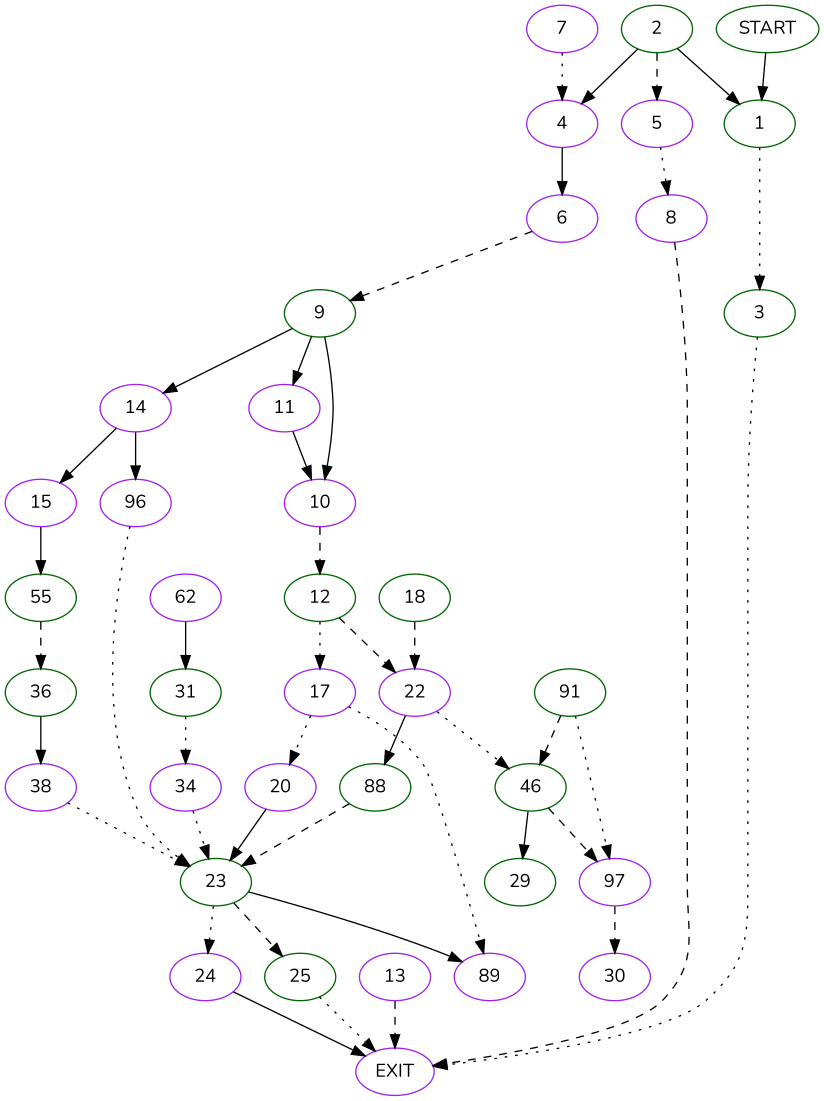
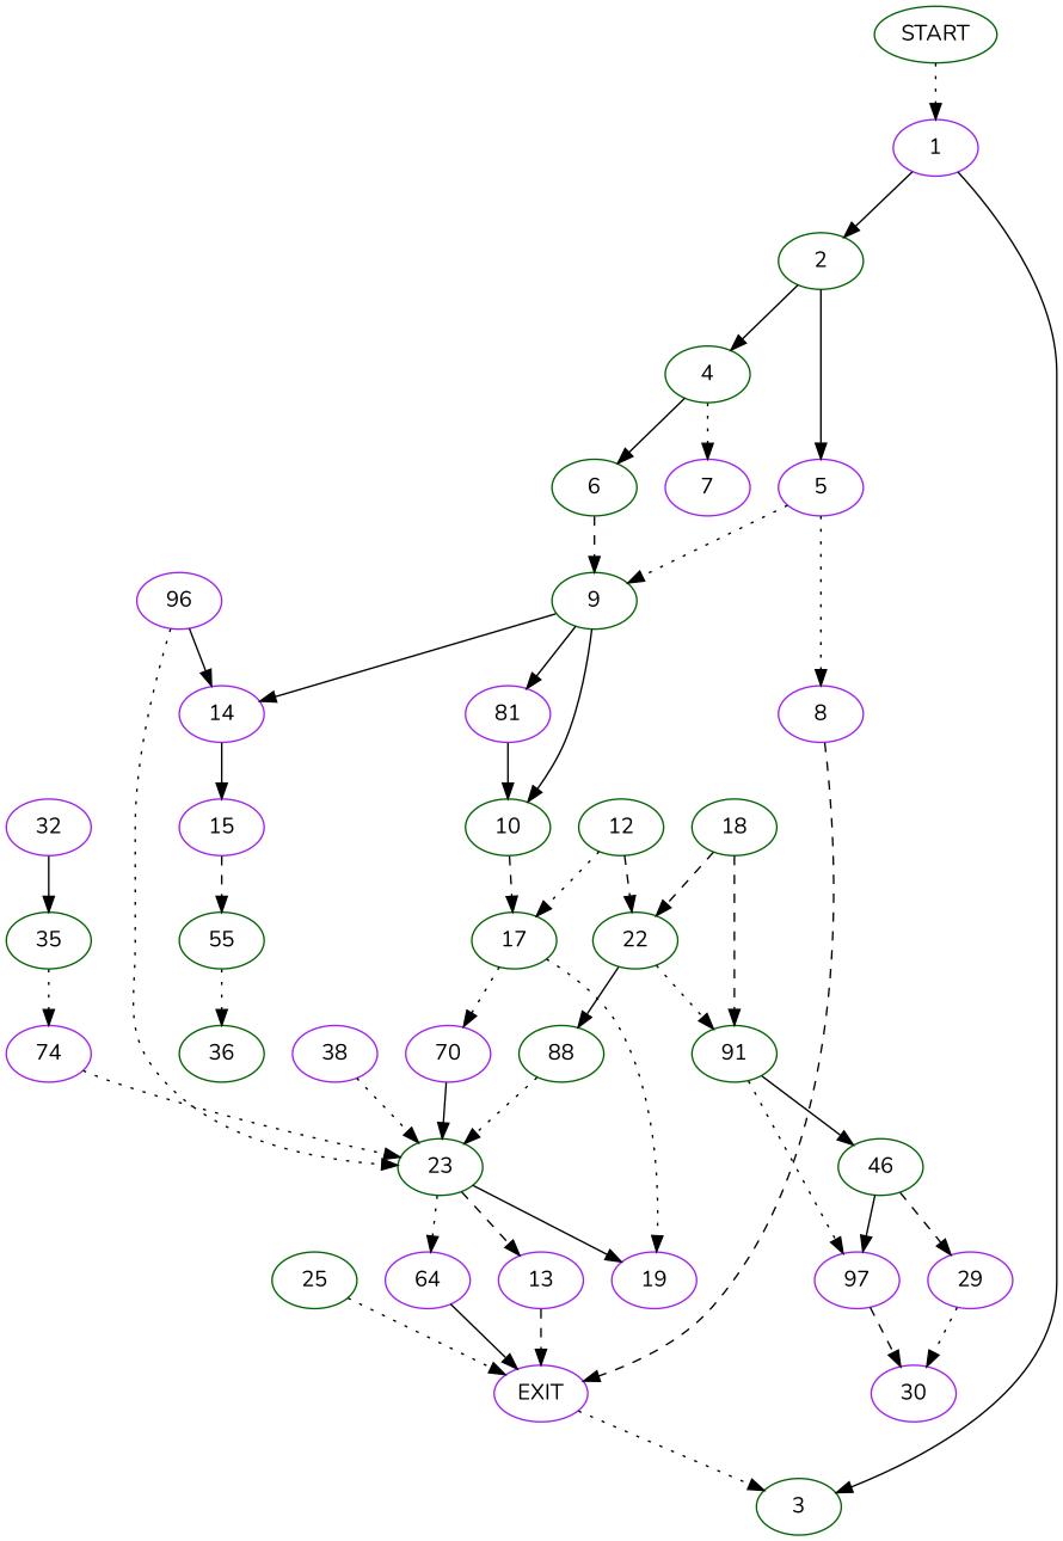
  digraph {
    fontname=Nunito
    node [color=purple fontname=Nunito]
    edge [fontname=Nunito style=solid]
    n1 [color=darkgreen label=START]
-   1 [color=darkgreen]
+   1
    2 [color=darkgreen]
    3 [color=darkgreen]
    n5 [label=EXIT]
-   4
+   4 [color=darkgreen]
    5
-   6
+   6 [color=darkgreen]
    7
    8
    9 [color=darkgreen]
-   10
-   11
+   10 [color=darkgreen]
+   11 [label=81]
    14
    12 [color=darkgreen]
-   17
-   22
+   17 [color=darkgreen]
+   22 [color=darkgreen]
    13
    15
    n20 [label=96]
-   19 [label=89]
-   20
+   19
+   20 [label=70]
    18 [color=darkgreen]
    n24 [color=darkgreen label=91]
    n25 [color=darkgreen label=55]
    23 [color=darkgreen]
    36 [color=darkgreen]
    38
-   24
+   24 [label=64]
    25 [color=darkgreen]
    n31 [color=darkgreen label=46]
    n32 [label=97]
    n33 [color=darkgreen label=88]
-   29 [color=darkgreen]
+   29
    30
-   31 [color=darkgreen]
-   34
-   32 [label=62]
-   n1 -> 1
-   2 -> 1
-   1 -> 3 [style=dotted]
+   31 [color=darkgreen label=35]
+   34 [label=74]
+   32
+   n1 -> 1 [style=dotted]
+   1 -> 2
+   1 -> 3
    2 -> 4
-   2 -> 5 [style=dashed]
-   3 -> n5 [style=dotted]
+   2 -> 5
+   n5 -> 3 [style=dotted]
    4 -> 6
-   7 -> 4 [style=dotted]
+   4 -> 7 [style=dotted]
    5 -> 8 [style=dotted]
+   5 -> 9 [style=dotted]
    6 -> 9 [style=dashed]
    8 -> n5 [style=dashed]
    9 -> 10
    9 -> 11
    9 -> 14
-   10 -> 12 [style=dashed]
+   10 -> 17 [style=dashed]
    11 -> 10
    14 -> 15
-   14 -> n20
+   n20 -> 14
    12 -> 17 [style=dotted]
    12 -> 22 [style=dashed]
    17 -> 19 [style=dotted]
    17 -> 20 [style=dotted]
-   22 -> n31 [style=dotted]
+   22 -> n24 [style=dotted]
    22 -> n33
    13 -> n5 [style=dashed]
-   15 -> n25
+   15 -> n25 [style=dashed]
    n20 -> 23 [style=dotted]
    20 -> 23
    18 -> 22 [style=dashed]
-   n24 -> n31 [style=dashed]
+   18 -> n24 [style=dashed]
+   n24 -> n31
    n24 -> n32 [style=dotted]
-   n25 -> 36 [style=dashed]
+   n25 -> 36 [style=dotted]
    23 -> 19
    23 -> 24 [style=dotted]
-   23 -> 25 [style=dashed]
-   36 -> 38
+   23 -> 13 [style=dashed]
    38 -> 23 [style=dotted]
    24 -> n5
    25 -> n5 [style=dotted]
-   n31 -> n32 [style=dashed]
-   n31 -> 29
+   n31 -> n32
+   n31 -> 29 [style=dashed]
    n32 -> 30 [style=dashed]
-   n33 -> 23 [style=dashed]
+   n33 -> 23 [style=dotted]
+   29 -> 30 [style=dotted]
    31 -> 34 [style=dotted]
    34 -> 23 [style=dotted]
    32 -> 31
  }
